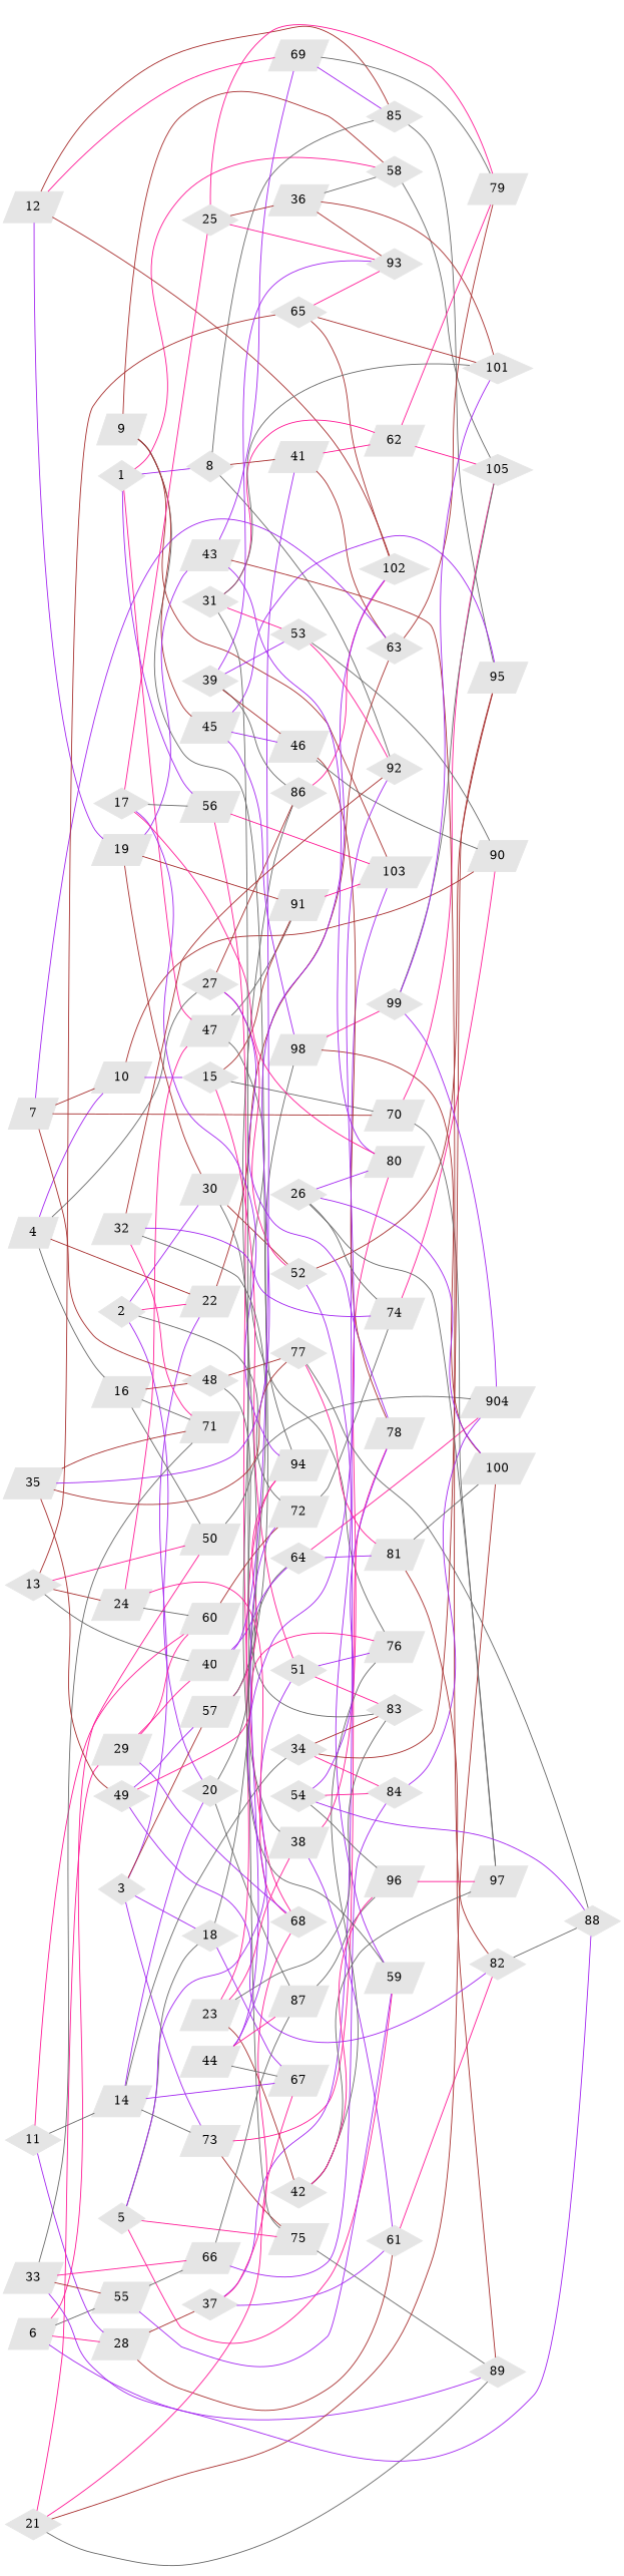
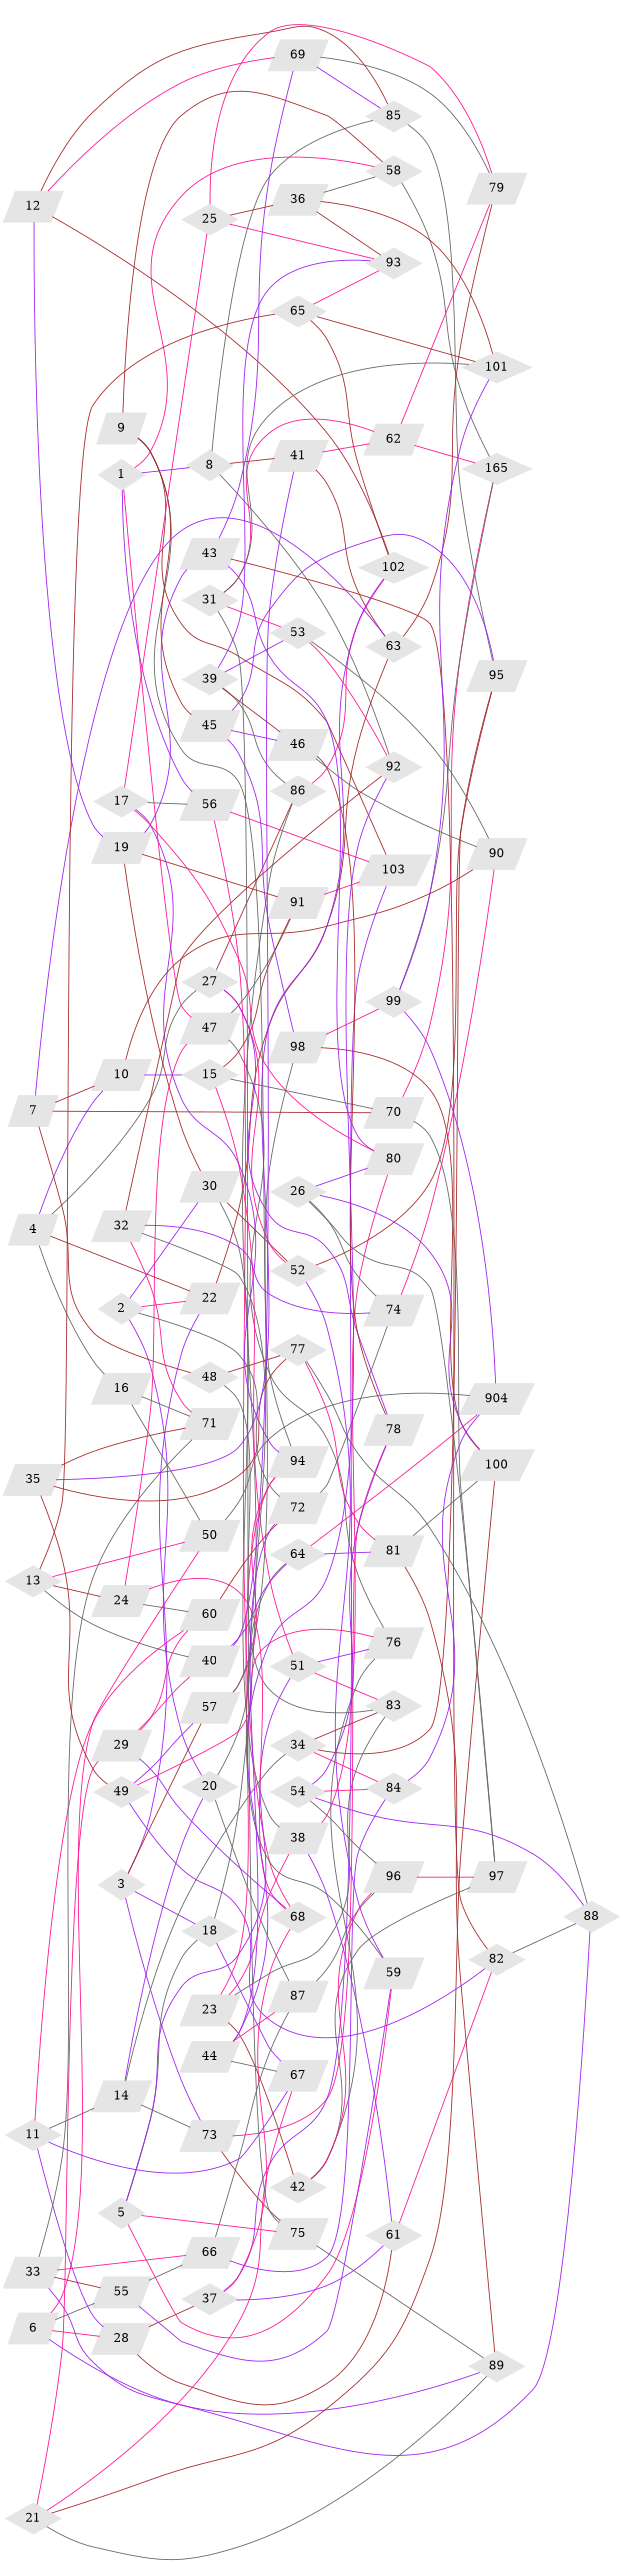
  graph {
    rankdir=LR
    node [color=gray90 shape=parallelogram style=filled]
    edge [color=gray40]
    1 [shape=diamond]
    8 [shape=diamond]
    47
    56
    58 [shape=diamond]
    41
    85 [shape=diamond]
    92 [shape=diamond]
    91
    76
    103
    68 [shape=diamond]
-   105 [shape=diamond]
+   105 [shape=diamond label=165]
    2 [shape=diamond]
    20 [shape=diamond]
    22
    30
    72
    64 [shape=diamond]
    87
    63 [shape=diamond]
    38
    52 [shape=diamond]
    74
    3 [shape=diamond]
    18 [shape=diamond]
    57
    73
    67
    86 [shape=diamond]
    94
    98
    75
    78
    4
    10
    16
    27 [shape=diamond]
    15 [shape=diamond]
    90
    50
    48 [shape=diamond]
    71
    5 [shape=diamond]
    51 [shape=diamond]
    59
    83 [shape=diamond]
    89 [shape=diamond]
    6
    28
    55
    37 [shape=diamond]
    61 [shape=diamond]
    n54 [label=904]
    66
    7
    70
    77 [shape=diamond]
    79
    97
    62
    95
    9
    45
    46
    11 [shape=diamond]
    14
    60
    34 [shape=diamond]
    12
    19
    69
    102 [shape=diamond]
    43
    13 [shape=diamond]
    24
    40
    65 [shape=diamond]
    93 [shape=diamond]
    101 [shape=diamond]
    84 [shape=diamond]
    17 [shape=diamond]
    25 [shape=diamond]
    80
    36
    82 [shape=diamond]
    81
    96
    21 [shape=diamond]
    29
    100
    23
    42 [shape=diamond]
    26 [shape=diamond]
    31 [shape=diamond]
    53 [shape=diamond]
    32
    33
    88 [shape=diamond]
    35
    49 [shape=diamond]
    39 [shape=diamond]
    44
    99 [shape=diamond]
    54 [shape=diamond]
    1 -- 8 [color=purple]
    1 -- 47 [color=deeppink]
    1 -- 56 [color=purple]
    1 -- 58 [color=deeppink]
    8 -- 41 [color=brown]
    8 -- 85
    8 -- 92
    47 -- 91
    47 -- 76
    56 -- 103 [color=deeppink]
    56 -- 68 [color=deeppink]
    58 -- 105
    41 -- 63 [color=brown]
    41 -- 62 [color=deeppink]
    85 -- 95
    91 -- 103 [color=deeppink]
    2 -- 20 [color=purple]
    2 -- 22 [color=deeppink]
    2 -- 30 [color=purple]
    2 -- 72
    20 -- 64
    20 -- 87
    22 -- 63 [color=brown]
    30 -- 38
    30 -- 52 [color=brown]
    72 -- 74
    64 -- n54 [color=deeppink]
    64 -- 81 [color=purple]
    87 -- 96
    63 -- 79 [color=brown]
    38 -- 61 [color=purple]
    38 -- 80 [color=deeppink]
    52 -- 59 [color=purple]
    52 -- 95 [color=brown]
    74 -- 90 [color=deeppink]
    3 -- 22 [color=purple]
    3 -- 18 [color=purple]
    3 -- 57 [color=brown]
    3 -- 73 [color=purple]
    18 -- 67 [color=purple]
    18 -- 86
    57 -- 94 [color=deeppink]
    57 -- 98
    73 -- 75 [color=brown]
    73 -- 78 [color=deeppink]
    86 -- 102 [color=deeppink]
    98 -- 100 [color=brown]
    98 -- 99 [color=deeppink]
    75 -- 89
    4 -- 22 [color=brown]
    4 -- 10 [color=purple]
    4 -- 16
    4 -- 27
    10 -- 15 [color=purple]
    10 -- 90 [color=brown]
    16 -- 50
-   16 -- 48 [color=brown]
    16 -- 71
    27 -- 52 [color=deeppink]
    27 -- 86 [color=brown]
    27 -- 78 [color=purple]
    15 -- 91 [color=brown]
    15 -- 51 [color=deeppink]
    15 -- 70
    50 -- n54
    48 -- 83
    48 -- 77 [color=brown]
    5 -- 18
    5 -- 75 [color=deeppink]
    5 -- 51 [color=purple]
    5 -- 59 [color=deeppink]
    51 -- 76 [color=purple]
    51 -- 83 [color=deeppink]
    6 -- 50 [color=deeppink]
    6 -- 89 [color=purple]
    6 -- 28 [color=deeppink]
    6 -- 55
    28 -- 37 [color=brown]
    28 -- 61 [color=brown]
    55 -- 59 [color=purple]
    55 -- 66
    37 -- 103 [color=purple]
    37 -- 68 [color=deeppink]
    37 -- 61 [color=purple]
    61 -- 82 [color=deeppink]
    66 -- 87
    66 -- 84 [color=purple]
    7 -- 63 [color=purple]
    7 -- 10 [color=brown]
    7 -- 48 [color=brown]
    7 -- 70 [color=brown]
    70 -- 105 [color=deeppink]
    70 -- 97
    77 -- 81 [color=deeppink]
    77 -- 88
    62 -- 105 [color=deeppink]
    62 -- 79 [color=deeppink]
    9 -- 58 [color=brown]
    9 -- 103 [color=brown]
    9 -- 94
    9 -- 45 [color=brown]
    45 -- 98 [color=purple]
    45 -- 95 [color=purple]
    45 -- 46 [color=purple]
    46 -- 78 [color=brown]
    46 -- 90
-   14 -- 67 [color=purple]
+   11 -- 67 [color=purple]
    11 -- 28 [color=purple]
    11 -- 14
    11 -- 60 [color=deeppink]
    14 -- 20 [color=purple]
    14 -- 73
    14 -- 34
    60 -- 72 [color=brown]
    34 -- 83 [color=brown]
    34 -- 95 [color=brown]
    34 -- 84 [color=deeppink]
    12 -- 85 [color=brown]
    12 -- 19 [color=purple]
    12 -- 69 [color=deeppink]
    12 -- 102 [color=brown]
    19 -- 91 [color=brown]
    19 -- 30 [color=brown]
    19 -- 43 [color=purple]
    69 -- 85 [color=purple]
    69 -- 79
    43 -- 69 [color=purple]
    43 -- 80 [color=purple]
    43 -- 82 [color=brown]
    13 -- 50 [color=deeppink]
    13 -- 24 [color=brown]
    13 -- 40
    13 -- 65 [color=brown]
    24 -- 47 [color=deeppink]
    24 -- 68 [color=deeppink]
    24 -- 60
    40 -- 41 [color=purple]
    40 -- 64 [color=purple]
    65 -- 102 [color=brown]
    65 -- 93 [color=deeppink]
    65 -- 101 [color=brown]
    84 -- n54 [color=purple]
    17 -- 56
    17 -- 94 [color=purple]
    17 -- 25 [color=deeppink]
    17 -- 80 [color=deeppink]
    25 -- 79 [color=deeppink]
    25 -- 93 [color=deeppink]
    25 -- 36 [color=brown]
    36 -- 58
    36 -- 93 [color=brown]
    36 -- 101 [color=brown]
    82 -- 88
    81 -- 89 [color=brown]
    81 -- 100
    96 -- 97 [color=deeppink]
    21 -- 67 [color=deeppink]
    21 -- 89
    21 -- 29 [color=deeppink]
    21 -- 100 [color=brown]
    29 -- 68 [color=purple]
    29 -- 60 [color=deeppink]
    29 -- 40 [color=deeppink]
    23 -- 38 [color=deeppink]
    23 -- 94 [color=deeppink]
    23 -- 83
    23 -- 42 [color=brown]
    42 -- 76
    42 -- 97
    42 -- 96 [color=deeppink]
    26 -- 74
    26 -- 97
    26 -- 80 [color=purple]
    26 -- 100 [color=purple]
    31 -- 75
    31 -- 62 [color=deeppink]
    31 -- 101
    31 -- 53 [color=deeppink]
    53 -- 92 [color=deeppink]
    53 -- 90
    32 -- 92 [color=brown]
    32 -- 74 [color=purple]
    32 -- 71 [color=deeppink]
    32 -- 59
    33 -- 71
    33 -- 55 [color=brown]
    33 -- 66 [color=deeppink]
    33 -- 88 [color=purple]
    35 -- 71 [color=brown]
    35 -- 77 [color=brown]
    35 -- 102 [color=purple]
    35 -- 49 [color=brown]
    49 -- 76 [color=deeppink]
    49 -- 57 [color=purple]
    49 -- 82 [color=purple]
    39 -- 86
    39 -- 46 [color=brown]
    39 -- 93 [color=purple]
    39 -- 53 [color=purple]
    44 -- 92 [color=purple]
    44 -- 72 [color=purple]
    44 -- 87 [color=deeppink]
    44 -- 67
    99 -- 105
    99 -- n54 [color=purple]
    99 -- 101 [color=purple]
    54 -- 78 [color=purple]
    54 -- 84 [color=deeppink]
    54 -- 96
    54 -- 88 [color=purple]
  }
